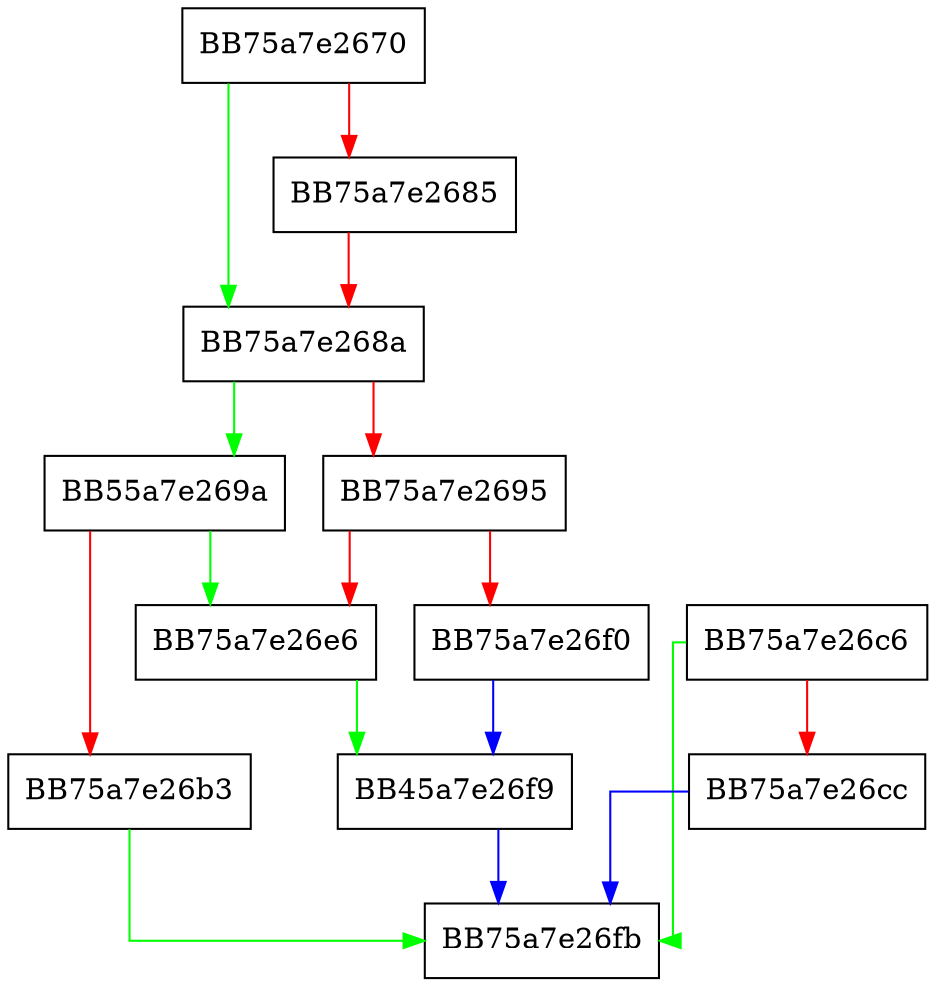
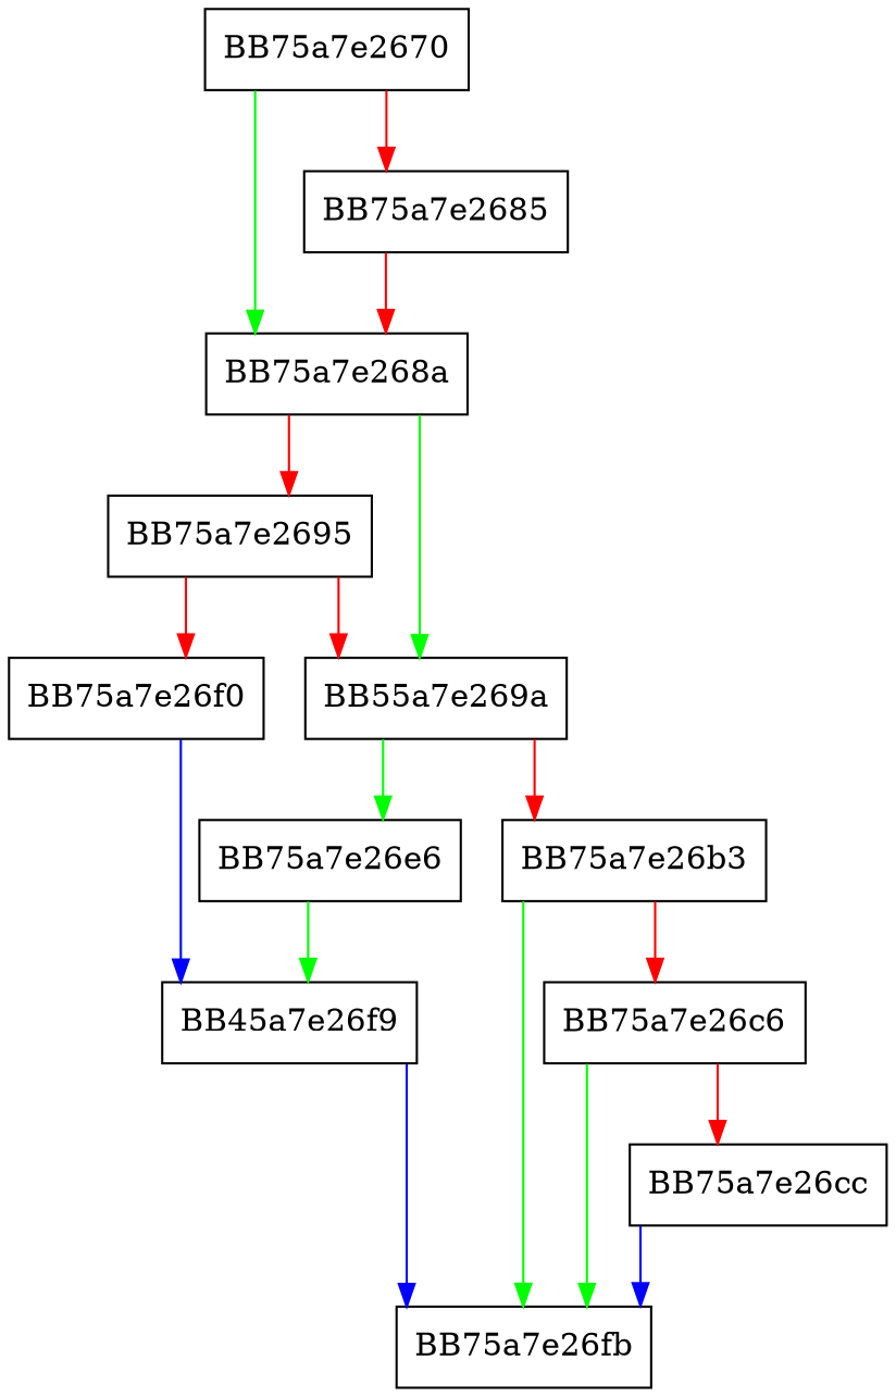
  digraph {
    splines=ortho
    node [shape=box]
    edge [color=red]
    BB75a7e2670
    BB75a7e268a
    BB75a7e2685
    n4 [label=BB55a7e269a]
    BB75a7e2695
    BB75a7e26e6
    BB75a7e26b3
    BB75a7e26f0
    n9 [label=BB45a7e26f9]
    BB75a7e26fb
    BB75a7e26c6
    BB75a7e26cc
    BB75a7e2670 -> BB75a7e268a [color=green]
    BB75a7e2670 -> BB75a7e2685
    BB75a7e268a -> n4 [color=green]
    BB75a7e268a -> BB75a7e2695
    BB75a7e2685 -> BB75a7e268a
    n4 -> BB75a7e26e6 [color=green]
    n4 -> BB75a7e26b3
-   BB75a7e2695 -> BB75a7e26e6
+   BB75a7e2695 -> n4
    BB75a7e2695 -> BB75a7e26f0
    BB75a7e26e6 -> n9 [color=green]
    BB75a7e26b3 -> BB75a7e26fb [color=green]
+   BB75a7e26b3 -> BB75a7e26c6
    BB75a7e26f0 -> n9 [color=blue]
    n9 -> BB75a7e26fb [color=blue]
    BB75a7e26c6 -> BB75a7e26fb [color=green]
    BB75a7e26c6 -> BB75a7e26cc
    BB75a7e26cc -> BB75a7e26fb [color=blue]
  }
